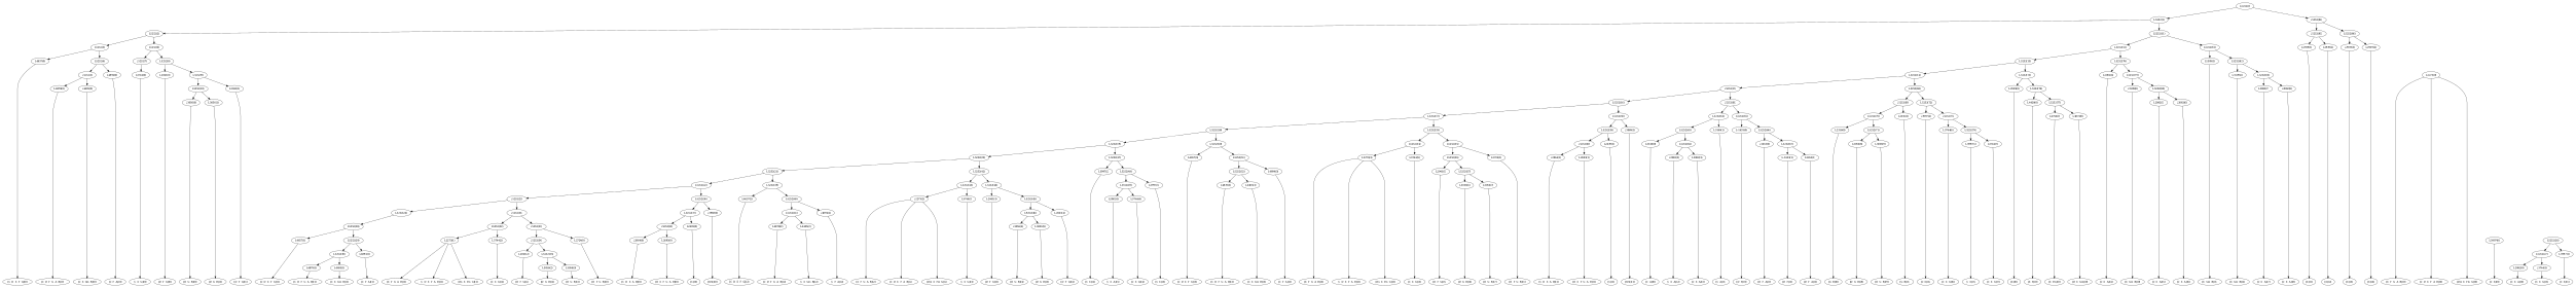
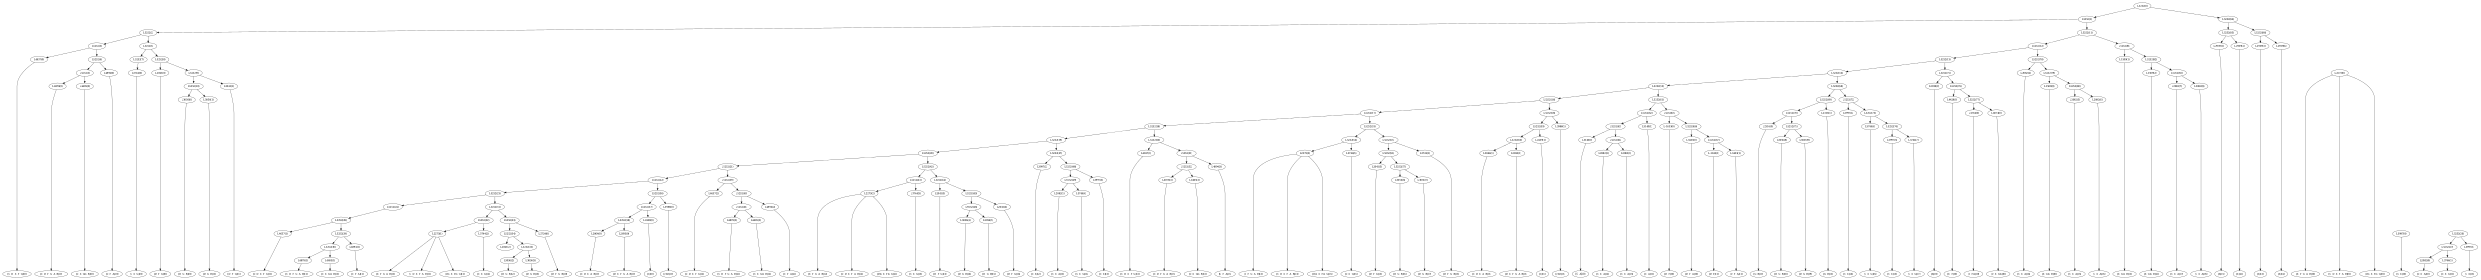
  digraph {
    fontname="Noto Serif"
    node [fontname="Noto Serif"]
    edge [fontname="Noto Serif"]
    "L5252(0)"
    "L5252(1)"
    "L5252(84)"
    "L5252(2)"
    "L5252(11)"
    "L5252(85)"
    "L5252(86)"
    "L5252(3)"
    "L5252(6)"
    "L5252(12)"
    "L5252(81)"
    "L2939(1)"
    "L2939(2)"
    "L2939(3)"
    "L2939(4)"
    "L4657(0)"
    "L5252(4)"
    "L5252(7)"
    "L5252(8)"
    "L5252(13)"
    "L5252(78)"
    "L1509(1)"
    "L5252(82)"
    "L5252(5)"
    "L4894(0)"
    "L2273(0)"
    "L3744(0)"
    "L2041(0)"
    "L5252(9)"
    "L5252(14)"
    "L5252(75)"
    "L2082(4)"
    "L5252(79)"
    "L1509(2)"
    "L5252(83)"
    "L4878(0)"
    "L4405(0)"
    "L5252(10)"
    "L2041(1)"
    "L5252(15)"
    "L5252(68)"
    "L2939(0)"
    "L5252(76)"
    "L1509(0)"
    "L5252(80)"
    "L2082(7)"
    "L2082(8)"
    "L3056(0)"
    "L3056(1)"
    "L5252(16)"
    "L5252(61)"
    "L5252(69)"
    "L5252(72)"
    "L4428(0)"
    "L5252(77)"
    "L2082(5)"
    "L2082(6)"
    "L5252(17)"
    "L5252(58)"
    "L5252(62)"
    "L5252(65)"
    "L5252(70)"
    "L2316(1)"
    "L3997(4)"
    "L5252(73)"
    "L4764(0)"
    "L4874(0)"
    "L5252(18)"
    "L5252(53)"
    "L5252(59)"
    "L3988(1)"
    "L5252(63)"
    "L3140(1)"
    "L-1633(0)"
    "L5252(66)"
    "L2316(0)"
    "L5252(71)"
    "L3744(6)"
    "L5252(74)"
    "L5252(19)"
    "L5252(50)"
    "L5252(54)"
    "L5252(55)"
    "L5252(60)"
    "L2439(1)"
    "L3140(0)"
    "L5252(64)"
    "L3453(0)"
    "L5252(67)"
    "L3056(8)"
    "L3056(9)"
    "L3997(5)"
    "L3744(7)"
    "L5252(20)"
    "L5252(47)"
    "L4657(3)"
    "L5252(51)"
    "L2273(3)"
    "L3744(5)"
    "L5252(56)"
    "L2724(1)"
    "L2864(1)"
    "L2693(1)"
    "L2082(2)"
    "L2082(3)"
    "L-1633(1)"
    "L3453(1)"
    "L5252(21)"
    "L5252(42)"
    "L3997(2)"
    "L5252(48)"
    "L5252(52)"
    "L4894(3)"
    "L2041(5)"
    "L5252(57)"
    "L5252(22)"
    "L5252(39)"
    "L5252(43)"
    "L5252(44)"
    n120 [label="L5552(49)"]
    "L3997(3)"
    "L4878(3)"
    "L4405(3)"
    "L3056(6)"
    "L3056(7)"
    "L5252(23)"
    "L5252(36)"
    "L4657(2)"
    "L5252(40)"
    "L2273(2)"
    "L3744(3)"
    "L2041(3)"
    "L5252(45)"
    "L2082(1)"
    "L3744(4)"
    "L5252(24)"
    "L5252(31)"
    "L5252(37)"
    "L3988(0)"
    "L5252(41)"
    "L4894(2)"
    n142 [label="L9252(46)"]
    "L2041(4)"
    "L5252(28)"
    "L5252(32)"
    "L5252(33)"
    "L5252(38)"
    "L2439(0)"
    "L4878(2)"
    "L4405(2)"
    "L3056(4)"
    "L3056(5)"
    "L3997(0)"
    "L5252(26)"
    "L4657(1)"
    "L5252(29)"
    "L2273(1)"
    "L3744(2)"
    "L5252(34)"
    "L2724(0)"
    "L2864(0)"
    "L2693(0)"
    "L5252(27)"
    "L3997(1)"
    "L5252(30)"
    "L4894(1)"
    "L2041(2)"
    "L5252(35)"
    "L2082(0)"
    "L3744(1)"
    "L4878(1)"
    "L4405(1)"
    "L3056(2)"
    "L3056(3)"
    "[C  D  E  F  G](0)"
    "[C  D  F  G  A  B](0)"
    "[C  E  Gis  B](0)"
    "[C  F  A](0)"
    "[E  F  G  A  B](0)"
    "[C  D  E  F  A  B](0)"
    "[Dis  E  Fis  G](0)"
    "[C  E  G](0)"
    "[D  F  G](0)"
    "[D  G  B](0)"
    "[D  G  B](1)"
    "[D  F  G](1)"
    "[C  E](0)"
    "[C  E  A](0)"
    "[C  E  G](1)"
    "[C  E](1)"
    "[C  D  E  F  G](1)"
    "[C  D  F  G  A  B](1)"
    "[C  E  Gis  B](1)"
    "[C  F  A](1)"
    "[E  F  G  A  B](1)"
    "[C  D  E  F  A  B](1)"
    "[Dis  E  Fis  G](1)"
    "[C  E  G](2)"
-   "[D  F  G](2)"
    "[D  G  B](2)"
    "[D  G  B](3)"
    "[D  F  G  B](0)"
    "[C  D  E  A  B](0)"
    "[D  E  F  G  A  B](0)"
    "[C](0)"
    "[rest](0)"
    "[C  D  E  F  G](2)"
    "[C  D  F  G  A  B](2)"
    "[C  E  Gis  B](2)"
    "[C  F  A](2)"
    "[E  F  G  A  B](2)"
    "[C  D  E  F  A  B](2)"
    "[Dis  E  Fis  G](2)"
    "[C  E  G](3)"
    "[D  F  G](3)"
    "[D  G  B](4)"
    "[D  G  B](5)"
    "[D  F  G](4)"
    "[C  E](2)"
    "[C  E  A](1)"
    "[C  E  G](4)"
    "[C  E](3)"
    "[C  D  E  F  G](3)"
    "[C  D  F  G  A  B](3)"
    "[C  E  Gis  B](3)"
    "[C  F  A](3)"
    "[E  F  G  A  B](3)"
    "[C  D  E  F  A  B](3)"
    "[Dis  E  Fis  G](3)"
    "[C  E  G](5)"
    "[D  F  G](5)"
    "[D  G  B](6)"
    "[D  G  B](7)"
    "[D  F  G  B](1)"
    "[C  D  E  A  B](1)"
    "[D  E  F  G  A  B](1)"
    "[C](1)"
    "[rest](1)"
    "[C  A](0)"
    "[C  E  A](2)"
    "[C  E  A](3)"
    "[C  A](1)"
    "[D  F](0)"
    "[D  F  A](0)"
    "[D  F](1)"
    "[D  F  A](1)"
    "[G  B](0)"
    "[D  G  B](8)"
    "[D  G  B](9)"
    "[G  B](1)"
    "[C  E](4)"
    "[C  E  G](6)"
    "[C  E](5)"
    "[C  E  G](7)"
    "[E](0)"
    "[E  F](0)"
    "[E  Fis](0)"
    "[D  E  Gis](0)"
    "[C  E  A](4)"
    "[E  Gis  B](0)"
    "[C  E  A](5)"
    "[C  E  A](6)"
    "[E  Gis  B](1)"
    "[E  Gis  B](2)"
    "[C  E  A](7)"
    "[C  E  A](8)"
    "[E](1)"
    "[E](2)"
    "[E](3)"
    "[E](4)"
    subgraph sub_1 {
      rank=min
      "L5252(0)"
    }
    subgraph sub_2 {
      rank=same
      "L5252(1)"
      "L5252(84)"
    }
    subgraph sub_3 {
      rank=same
      "L5252(2)"
      "L5252(11)"
      "L5252(85)"
      "L5252(86)"
    }
    subgraph sub_4 {
      rank=same
      "L5252(3)"
      "L5252(6)"
      "L5252(12)"
      "L5252(81)"
      "L2939(1)"
      "L2939(2)"
      "L2939(3)"
      "L2939(4)"
    }
    subgraph sub_5 {
      rank=same
      "L4657(0)"
      "L5252(4)"
      "L5252(7)"
      "L5252(8)"
      "L5252(13)"
      "L5252(78)"
      "L1509(1)"
      "L5252(82)"
    }
    subgraph sub_6 {
      rank=same
      "L5252(5)"
      "L4894(0)"
      "L2273(0)"
      "L3744(0)"
      "L2041(0)"
      "L5252(9)"
      "L5252(14)"
      "L5252(75)"
      "L2082(4)"
      "L5252(79)"
      "L1509(2)"
      "L5252(83)"
    }
    subgraph sub_7 {
      rank=same
      "L4878(0)"
      "L4405(0)"
      "L5252(10)"
      "L2041(1)"
      "L5252(15)"
      "L5252(68)"
      "L2939(0)"
      "L5252(76)"
      "L1509(0)"
      "L5252(80)"
      "L2082(7)"
      "L2082(8)"
    }
    subgraph sub_8 {
      rank=same
      "L3056(0)"
      "L3056(1)"
      "L5252(16)"
      "L5252(61)"
      "L5252(69)"
      "L5252(72)"
      "L4428(0)"
      "L5252(77)"
      "L2082(5)"
      "L2082(6)"
    }
    subgraph sub_9 {
      rank=same
      "L5252(17)"
      "L5252(58)"
      "L5252(62)"
      "L5252(65)"
      "L5252(70)"
      "L2316(1)"
      "L3997(4)"
      "L5252(73)"
      "L4764(0)"
      "L4874(0)"
    }
    subgraph sub_10 {
      rank=same
      "L5252(18)"
      "L5252(53)"
      "L5252(59)"
      "L3988(1)"
      "L5252(63)"
      "L3140(1)"
      "L-1633(0)"
      "L5252(66)"
      "L2316(0)"
      "L5252(71)"
      "L3744(6)"
      "L5252(74)"
    }
    subgraph sub_11 {
      rank=same
      "L5252(19)"
      "L5252(50)"
      "L5252(54)"
      "L5252(55)"
      "L5252(60)"
      "L2439(1)"
      "L3140(0)"
      "L5252(64)"
      "L3453(0)"
      "L5252(67)"
      "L3056(8)"
      "L3056(9)"
      "L3997(5)"
      "L3744(7)"
    }
    subgraph sub_12 {
      rank=same
      "L5252(20)"
      "L5252(47)"
      "L4657(3)"
      "L5252(51)"
      "L2273(3)"
      "L3744(5)"
      "L5252(56)"
      "L2724(1)"
      "L2864(1)"
      "L2693(1)"
      "L2082(2)"
      "L2082(3)"
      "L-1633(1)"
      "L3453(1)"
    }
    subgraph sub_13 {
      rank=same
      "L5252(21)"
      "L5252(42)"
      "L3997(2)"
      "L5252(48)"
      "L5252(52)"
      "L4894(3)"
      "L2041(5)"
      "L5252(57)"
    }
    subgraph sub_14 {
      rank=same
      "L5252(22)"
      "L5252(39)"
      "L5252(43)"
      "L5252(44)"
      n120
      "L3997(3)"
      "L4878(3)"
      "L4405(3)"
      "L3056(6)"
      "L3056(7)"
    }
    subgraph sub_15 {
      rank=same
      "L5252(23)"
      "L5252(36)"
      "L4657(2)"
      "L5252(40)"
      "L2273(2)"
      "L3744(3)"
      "L2041(3)"
      "L5252(45)"
      "L2082(1)"
      "L3744(4)"
    }
    subgraph sub_16 {
      rank=same
      "L5252(24)"
      "L5252(31)"
      "L5252(37)"
      "L3988(0)"
      "L5252(41)"
      "L4894(2)"
      n142
      "L2041(4)"
    }
    subgraph sub_17 {
      rank=same
      "L5252(28)"
      "L5252(32)"
      "L5252(33)"
      "L5252(38)"
      "L2439(0)"
      "L4878(2)"
      "L4405(2)"
      "L3056(4)"
      "L3056(5)"
    }
    subgraph sub_18 {
      rank=same
      "L3997(0)"
      "L5252(26)"
      "L4657(1)"
      "L5252(29)"
      "L2273(1)"
      "L3744(2)"
      "L5252(34)"
      "L2724(0)"
      "L2864(0)"
      "L2693(0)"
    }
    subgraph sub_19 {
      rank=same
      "L5252(27)"
      "L3997(1)"
      "L5252(30)"
      "L4894(1)"
      "L2041(2)"
      "L5252(35)"
    }
    subgraph sub_20 {
      rank=same
      "L2082(0)"
      "L3744(1)"
      "L4878(1)"
      "L4405(1)"
      "L3056(2)"
      "L3056(3)"
    }
    subgraph sub_21 {
      rank=max
      "[C  D  E  F  G](0)"
      "[C  D  F  G  A  B](0)"
      "[C  E  Gis  B](0)"
      "[C  F  A](0)"
      "[E  F  G  A  B](0)"
      "[C  D  E  F  A  B](0)"
      "[Dis  E  Fis  G](0)"
      "[C  E  G](0)"
      "[D  F  G](0)"
      "[D  G  B](0)"
      "[D  G  B](1)"
      "[D  F  G](1)"
      "[C  E](0)"
      "[C  E  A](0)"
      "[C  E  G](1)"
      "[C  E](1)"
      "[C  D  E  F  G](1)"
      "[C  D  F  G  A  B](1)"
      "[C  E  Gis  B](1)"
      "[C  F  A](1)"
      "[E  F  G  A  B](1)"
      "[C  D  E  F  A  B](1)"
      "[Dis  E  Fis  G](1)"
      "[C  E  G](2)"
-     "[D  F  G](2)"
      "[D  G  B](2)"
      "[D  G  B](3)"
      "[D  F  G  B](0)"
      "[C  D  E  A  B](0)"
      "[D  E  F  G  A  B](0)"
      "[C](0)"
      "[rest](0)"
      "[C  D  E  F  G](2)"
      "[C  D  F  G  A  B](2)"
      "[C  E  Gis  B](2)"
      "[C  F  A](2)"
      "[E  F  G  A  B](2)"
      "[C  D  E  F  A  B](2)"
      "[Dis  E  Fis  G](2)"
      "[C  E  G](3)"
      "[D  F  G](3)"
      "[D  G  B](4)"
      "[D  G  B](5)"
      "[D  F  G](4)"
      "[C  E](2)"
      "[C  E  A](1)"
      "[C  E  G](4)"
      "[C  E](3)"
      "[C  D  E  F  G](3)"
      "[C  D  F  G  A  B](3)"
      "[C  E  Gis  B](3)"
      "[C  F  A](3)"
      "[E  F  G  A  B](3)"
      "[C  D  E  F  A  B](3)"
      "[Dis  E  Fis  G](3)"
      "[C  E  G](5)"
      "[D  F  G](5)"
      "[D  G  B](6)"
      "[D  G  B](7)"
      "[D  F  G  B](1)"
      "[C  D  E  A  B](1)"
      "[D  E  F  G  A  B](1)"
      "[C](1)"
      "[rest](1)"
      "[C  A](0)"
      "[C  E  A](2)"
      "[C  E  A](3)"
      "[C  A](1)"
      "[D  F](0)"
      "[D  F  A](0)"
      "[D  F](1)"
      "[D  F  A](1)"
      "[G  B](0)"
      "[D  G  B](8)"
      "[D  G  B](9)"
      "[G  B](1)"
      "[C  E](4)"
      "[C  E  G](6)"
      "[C  E](5)"
      "[C  E  G](7)"
      "[E](0)"
      "[E  F](0)"
      "[E  Fis](0)"
      "[D  E  Gis](0)"
      "[C  E  A](4)"
      "[E  Gis  B](0)"
      "[C  E  A](5)"
      "[C  E  A](6)"
      "[E  Gis  B](1)"
      "[E  Gis  B](2)"
      "[C  E  A](7)"
      "[C  E  A](8)"
      "[E](1)"
      "[E](2)"
      "[E](3)"
      "[E](4)"
    }
    "L5252(0)" -> "L5252(1)"
    "L5252(0)" -> "L5252(84)"
    "L5252(1)" -> "L5252(2)"
    "L5252(1)" -> "L5252(11)"
    "L5252(84)" -> "L5252(85)"
    "L5252(84)" -> "L5252(86)"
    "L5252(2)" -> "L5252(3)"
    "L5252(2)" -> "L5252(6)"
    "L5252(11)" -> "L5252(12)"
    "L5252(11)" -> "L5252(81)"
    "L5252(85)" -> "L2939(1)"
    "L5252(85)" -> "L2939(2)"
    "L5252(86)" -> "L2939(3)"
    "L5252(86)" -> "L2939(4)"
    "L5252(3)" -> "L4657(0)"
    "L5252(3)" -> "L5252(4)"
    "L5252(6)" -> "L5252(7)"
    "L5252(6)" -> "L5252(8)"
    "L5252(12)" -> "L5252(13)"
    "L5252(12)" -> "L5252(78)"
    "L5252(81)" -> "L1509(1)"
    "L5252(81)" -> "L5252(82)"
    "L2939(1)" -> "[E](1)"
    "L2939(2)" -> "[E](2)"
    "L2939(3)" -> "[E](3)"
    "L2939(4)" -> "[E](4)"
    "L4657(0)" -> "[C  D  E  F  G](0)"
    "L5252(4)" -> "L5252(5)"
    "L5252(4)" -> "L4894(0)"
    "L5252(7)" -> "L3744(0)"
    "L5252(8)" -> "L2041(0)"
    "L5252(8)" -> "L5252(9)"
    "L5252(13)" -> "L5252(14)"
    "L5252(13)" -> "L5252(75)"
    "L5252(78)" -> "L2082(4)"
    "L5252(78)" -> "L5252(79)"
    "L1509(1)" -> "[E  Gis  B](1)"
    "L5252(82)" -> "L1509(2)"
    "L5252(82)" -> "L5252(83)"
    "L5252(5)" -> "L4878(0)"
    "L5252(5)" -> "L4405(0)"
    "L4894(0)" -> "[C  F  A](0)"
    "L2273(0)" -> "[E  F  G  A  B](0)"
    "L2273(0)" -> "[C  D  E  F  A  B](0)"
    "L2273(0)" -> "[Dis  E  Fis  G](0)"
    "L3744(0)" -> "[C  E  G](0)"
    "L2041(0)" -> "[D  F  G](0)"
    "L5252(9)" -> "L5252(10)"
    "L5252(9)" -> "L2041(1)"
    "L5252(14)" -> "L5252(15)"
    "L5252(14)" -> "L5252(68)"
    "L5252(75)" -> "L2939(0)"
    "L5252(75)" -> "L5252(76)"
    "L2082(4)" -> "[C  E  A](4)"
    "L5252(79)" -> "L1509(0)"
    "L5252(79)" -> "L5252(80)"
    "L1509(2)" -> "[E  Gis  B](2)"
    "L5252(83)" -> "L2082(7)"
    "L5252(83)" -> "L2082(8)"
    "L4878(0)" -> "[C  D  F  G  A  B](0)"
    "L4405(0)" -> "[C  E  Gis  B](0)"
    "L5252(10)" -> "L3056(0)"
    "L5252(10)" -> "L3056(1)"
    "L2041(1)" -> "[D  F  G](1)"
    "L5252(15)" -> "L5252(16)"
    "L5252(15)" -> "L5252(61)"
    "L5252(68)" -> "L5252(69)"
    "L5252(68)" -> "L5252(72)"
    "L2939(0)" -> "[E](0)"
    "L5252(76)" -> "L4428(0)"
    "L5252(76)" -> "L5252(77)"
    "L1509(0)" -> "[E  Gis  B](0)"
    "L5252(80)" -> "L2082(5)"
    "L5252(80)" -> "L2082(6)"
    "L2082(7)" -> "[C  E  A](7)"
    "L2082(8)" -> "[C  E  A](8)"
    "L3056(0)" -> "[D  G  B](0)"
    "L3056(1)" -> "[D  G  B](1)"
    "L5252(16)" -> "L5252(17)"
    "L5252(16)" -> "L5252(58)"
    "L5252(61)" -> "L5252(62)"
    "L5252(61)" -> "L5252(65)"
    "L5252(69)" -> "L5252(70)"
    "L5252(69)" -> "L2316(1)"
    "L5252(72)" -> "L3997(4)"
    "L5252(72)" -> "L5252(73)"
    "L4428(0)" -> "[E  F](0)"
    "L5252(77)" -> "L4764(0)"
    "L5252(77)" -> "L4874(0)"
    "L2082(5)" -> "[C  E  A](5)"
    "L2082(6)" -> "[C  E  A](6)"
    "L5252(17)" -> "L5252(18)"
    "L5252(17)" -> "L5252(53)"
    "L5252(58)" -> "L5252(59)"
    "L5252(58)" -> "L3988(1)"
    "L5252(62)" -> "L5252(63)"
    "L5252(62)" -> "L3140(1)"
    "L5252(65)" -> "L-1633(0)"
    "L5252(65)" -> "L5252(66)"
    "L5252(70)" -> "L2316(0)"
    "L5252(70)" -> "L5252(71)"
    "L2316(1)" -> "[G  B](1)"
    "L3997(4)" -> "[C  E](4)"
    "L5252(73)" -> "L3744(6)"
    "L5252(73)" -> "L5252(74)"
    "L4764(0)" -> "[E  Fis](0)"
    "L4874(0)" -> "[D  E  Gis](0)"
    "L5252(18)" -> "L5252(19)"
    "L5252(18)" -> "L5252(50)"
    "L5252(53)" -> "L5252(54)"
    "L5252(53)" -> "L5252(55)"
    "L5252(59)" -> "L5252(60)"
    "L5252(59)" -> "L2439(1)"
    "L3988(1)" -> "[rest](1)"
    "L5252(63)" -> "L3140(0)"
    "L5252(63)" -> "L5252(64)"
    "L3140(1)" -> "[C  A](1)"
    "L-1633(0)" -> "[D  F](0)"
    "L5252(66)" -> "L3453(0)"
    "L5252(66)" -> "L5252(67)"
    "L2316(0)" -> "[G  B](0)"
    "L5252(71)" -> "L3056(8)"
    "L5252(71)" -> "L3056(9)"
    "L3744(6)" -> "[C  E  G](6)"
    "L5252(74)" -> "L3997(5)"
    "L5252(74)" -> "L3744(7)"
    "L5252(19)" -> "L5252(20)"
    "L5252(19)" -> "L5252(47)"
    "L5252(50)" -> "L4657(3)"
    "L5252(50)" -> "L5252(51)"
    "L5252(54)" -> "L2273(3)"
    "L5252(54)" -> "L3744(5)"
    "L5252(55)" -> "L5252(56)"
    "L5252(55)" -> "L2724(1)"
    "L5252(60)" -> "L2864(1)"
    "L5252(60)" -> "L2693(1)"
    "L2439(1)" -> "[C](1)"
    "L3140(0)" -> "[C  A](0)"
    "L5252(64)" -> "L2082(2)"
    "L5252(64)" -> "L2082(3)"
    "L3453(0)" -> "[D  F  A](0)"
    "L5252(67)" -> "L-1633(1)"
    "L5252(67)" -> "L3453(1)"
    "L3056(8)" -> "[D  G  B](8)"
    "L3056(9)" -> "[D  G  B](9)"
    "L3997(5)" -> "[C  E](5)"
    "L3744(7)" -> "[C  E  G](7)"
    "L5252(20)" -> "L5252(21)"
    "L5252(20)" -> "L5252(42)"
    "L5252(47)" -> "L3997(2)"
    "L5252(47)" -> "L5252(48)"
    "L4657(3)" -> "[C  D  E  F  G](3)"
    "L5252(51)" -> "L5252(52)"
    "L5252(51)" -> "L4894(3)"
    "L2273(3)" -> "[E  F  G  A  B](3)"
    "L2273(3)" -> "[C  D  E  F  A  B](3)"
    "L2273(3)" -> "[Dis  E  Fis  G](3)"
    "L3744(5)" -> "[C  E  G](5)"
    "L5252(56)" -> "L2041(5)"
    "L5252(56)" -> "L5252(57)"
    "L2724(1)" -> "[D  F  G  B](1)"
    "L2864(1)" -> "[C  D  E  A  B](1)"
    "L2693(1)" -> "[D  E  F  G  A  B](1)"
    "L2082(2)" -> "[C  E  A](2)"
    "L2082(3)" -> "[C  E  A](3)"
    "L-1633(1)" -> "[D  F](1)"
    "L3453(1)" -> "[D  F  A](1)"
    "L5252(21)" -> "L5252(22)"
    "L5252(21)" -> "L5252(39)"
    "L5252(42)" -> "L5252(43)"
    "L5252(42)" -> "L5252(44)"
    "L3997(2)" -> "[C  E](2)"
    "L5252(48)" -> n120
    "L5252(48)" -> "L3997(3)"
    "L5252(52)" -> "L4878(3)"
    "L5252(52)" -> "L4405(3)"
    "L4894(3)" -> "[C  F  A](3)"
    "L2041(5)" -> "[D  F  G](5)"
    "L5252(57)" -> "L3056(6)"
    "L5252(57)" -> "L3056(7)"
    "L5252(22)" -> "L5252(23)"
    "L5252(22)" -> "L5252(36)"
    "L5252(39)" -> "L4657(2)"
    "L5252(39)" -> "L5252(40)"
    "L5252(43)" -> "L2273(2)"
    "L5252(43)" -> "L3744(3)"
    "L5252(44)" -> "L2041(3)"
    "L5252(44)" -> "L5252(45)"
    n120 -> "L2082(1)"
    n120 -> "L3744(4)"
    "L3997(3)" -> "[C  E](3)"
    "L4878(3)" -> "[C  D  F  G  A  B](3)"
    "L4405(3)" -> "[C  E  Gis  B](3)"
    "L3056(6)" -> "[D  G  B](6)"
    "L3056(7)" -> "[D  G  B](7)"
    "L5252(23)" -> "L5252(24)"
    "L5252(23)" -> "L5252(31)"
    "L5252(36)" -> "L5252(37)"
    "L5252(36)" -> "L3988(0)"
    "L4657(2)" -> "[C  D  E  F  G](2)"
    "L5252(40)" -> "L5252(41)"
    "L5252(40)" -> "L4894(2)"
    "L2273(2)" -> "[E  F  G  A  B](2)"
    "L2273(2)" -> "[C  D  E  F  A  B](2)"
    "L2273(2)" -> "[Dis  E  Fis  G](2)"
    "L3744(3)" -> "[C  E  G](3)"
    "L2041(3)" -> "[D  F  G](3)"
    "L5252(45)" -> n142
    "L5252(45)" -> "L2041(4)"
    "L2082(1)" -> "[C  E  A](1)"
    "L3744(4)" -> "[C  E  G](4)"
    "L5252(24)" -> "L5252(28)"
    "L5252(31)" -> "L5252(32)"
    "L5252(31)" -> "L5252(33)"
    "L5252(37)" -> "L5252(38)"
    "L5252(37)" -> "L2439(0)"
    "L3988(0)" -> "[rest](0)"
    "L5252(41)" -> "L4878(2)"
    "L5252(41)" -> "L4405(2)"
    "L4894(2)" -> "[C  F  A](2)"
    n142 -> "L3056(4)"
    n142 -> "L3056(5)"
    "L2041(4)" -> "[D  F  G](4)"
    "L5252(28)" -> "L4657(1)"
    "L5252(28)" -> "L5252(29)"
    "L5252(32)" -> "L2273(1)"
    "L5252(32)" -> "L3744(2)"
    "L5252(33)" -> "L5252(34)"
    "L5252(33)" -> "L2724(0)"
    "L5252(38)" -> "L2864(0)"
    "L5252(38)" -> "L2693(0)"
    "L2439(0)" -> "[C](0)"
    "L4878(2)" -> "[C  D  F  G  A  B](2)"
    "L4405(2)" -> "[C  E  Gis  B](2)"
    "L3056(4)" -> "[D  G  B](4)"
    "L3056(5)" -> "[D  G  B](5)"
    "L3997(0)" -> "[C  E](0)"
    "L5252(26)" -> "L5252(27)"
    "L5252(26)" -> "L3997(1)"
    "L4657(1)" -> "[C  D  E  F  G](1)"
    "L5252(29)" -> "L5252(30)"
    "L5252(29)" -> "L4894(1)"
    "L2273(1)" -> "[E  F  G  A  B](1)"
    "L2273(1)" -> "[C  D  E  F  A  B](1)"
    "L2273(1)" -> "[Dis  E  Fis  G](1)"
    "L3744(2)" -> "[C  E  G](2)"
    "L5252(34)" -> "L2041(2)"
    "L5252(34)" -> "L5252(35)"
    "L2724(0)" -> "[D  F  G  B](0)"
    "L2864(0)" -> "[C  D  E  A  B](0)"
    "L2693(0)" -> "[D  E  F  G  A  B](0)"
    "L5252(27)" -> "L2082(0)"
    "L5252(27)" -> "L3744(1)"
    "L3997(1)" -> "[C  E](1)"
    "L5252(30)" -> "L4878(1)"
    "L5252(30)" -> "L4405(1)"
    "L4894(1)" -> "[C  F  A](1)"
-   "L2041(2)" -> "[D  F  G](2)"
    "L5252(35)" -> "L3056(2)"
    "L5252(35)" -> "L3056(3)"
    "L2082(0)" -> "[C  E  A](0)"
    "L3744(1)" -> "[C  E  G](1)"
    "L4878(1)" -> "[C  D  F  G  A  B](1)"
    "L4405(1)" -> "[C  E  Gis  B](1)"
    "L3056(2)" -> "[D  G  B](2)"
    "L3056(3)" -> "[D  G  B](3)"
  }
